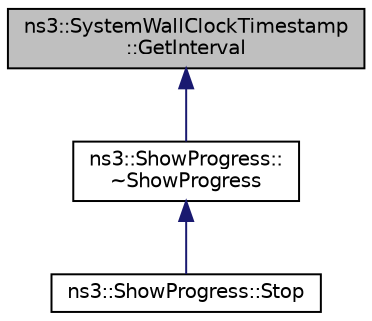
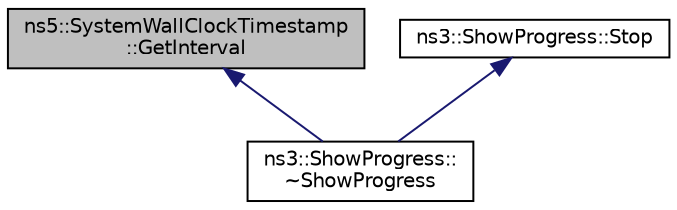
  digraph {
    rankdir=TB
    node [color=black fillcolor=white fontname=Helvetica fontsize=10 shape=record style=filled]
    edge [color=midnightblue dir=back fontname=Helvetica fontsize=10 labelfontname=Helvetica labelfontsize=10 style=solid]
-   n1 [fillcolor=grey75 fontcolor=black height=0.2 label="ns3::SystemWallClockTimestamp\l::GetInterval" width=0.4]
+   n1 [fillcolor=grey75 fontcolor=black height=0.2 label="ns5::SystemWallClockTimestamp\l::GetInterval" width=0.4]
    n2 [height=0.2 label="ns3::ShowProgress::\l~ShowProgress" width=0.4]
    n3 [height=0.2 label="ns3::ShowProgress::Stop" width=0.4]
    n1 -> n2
-   n2 -> n3
+   n3 -> n2
  }
